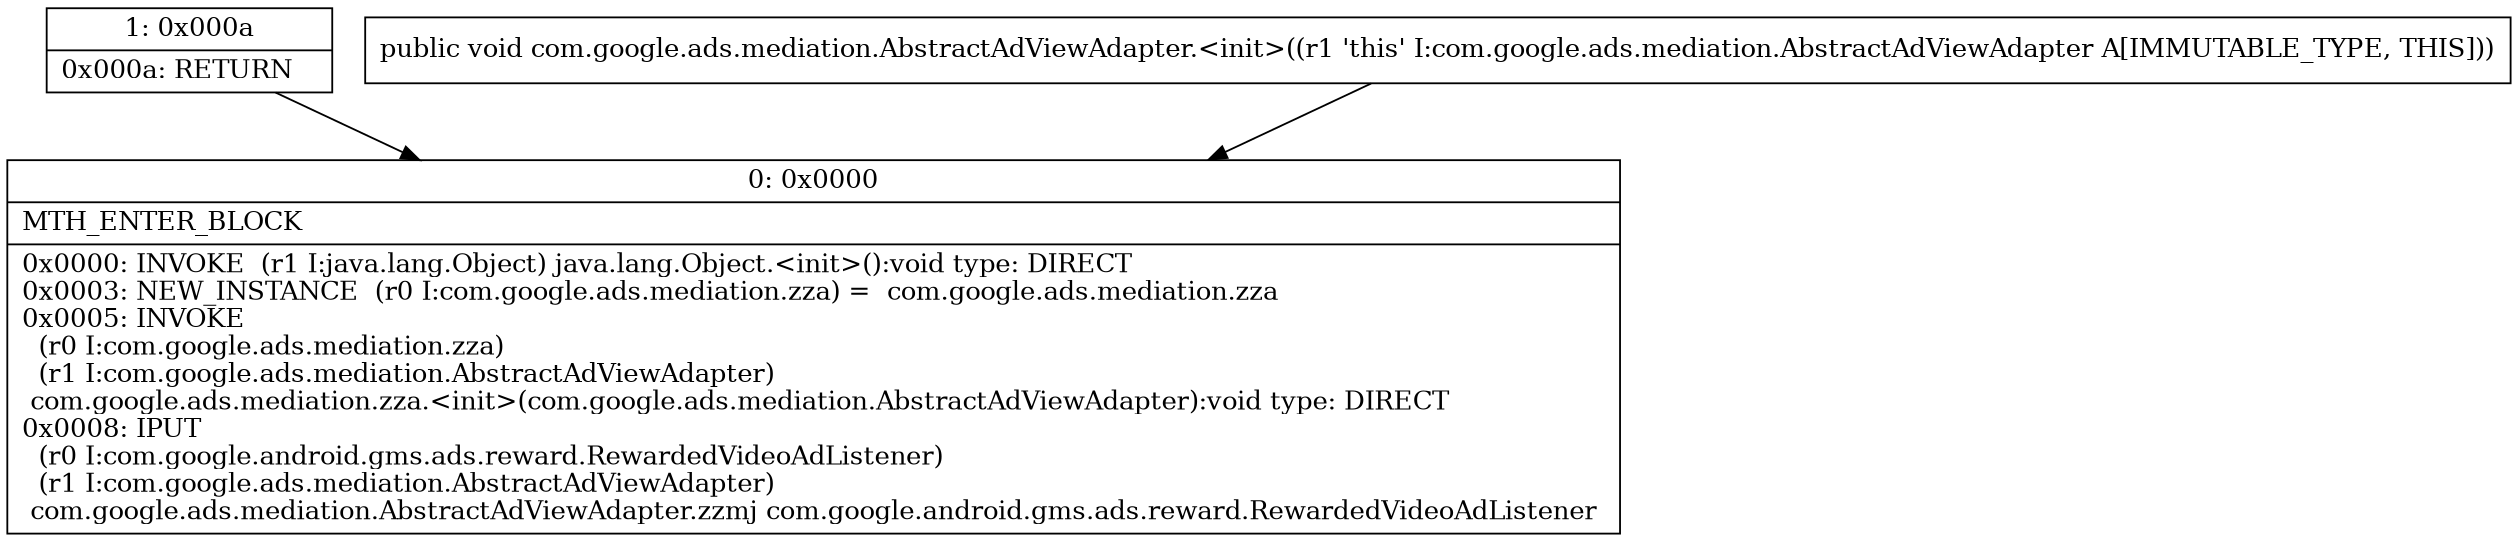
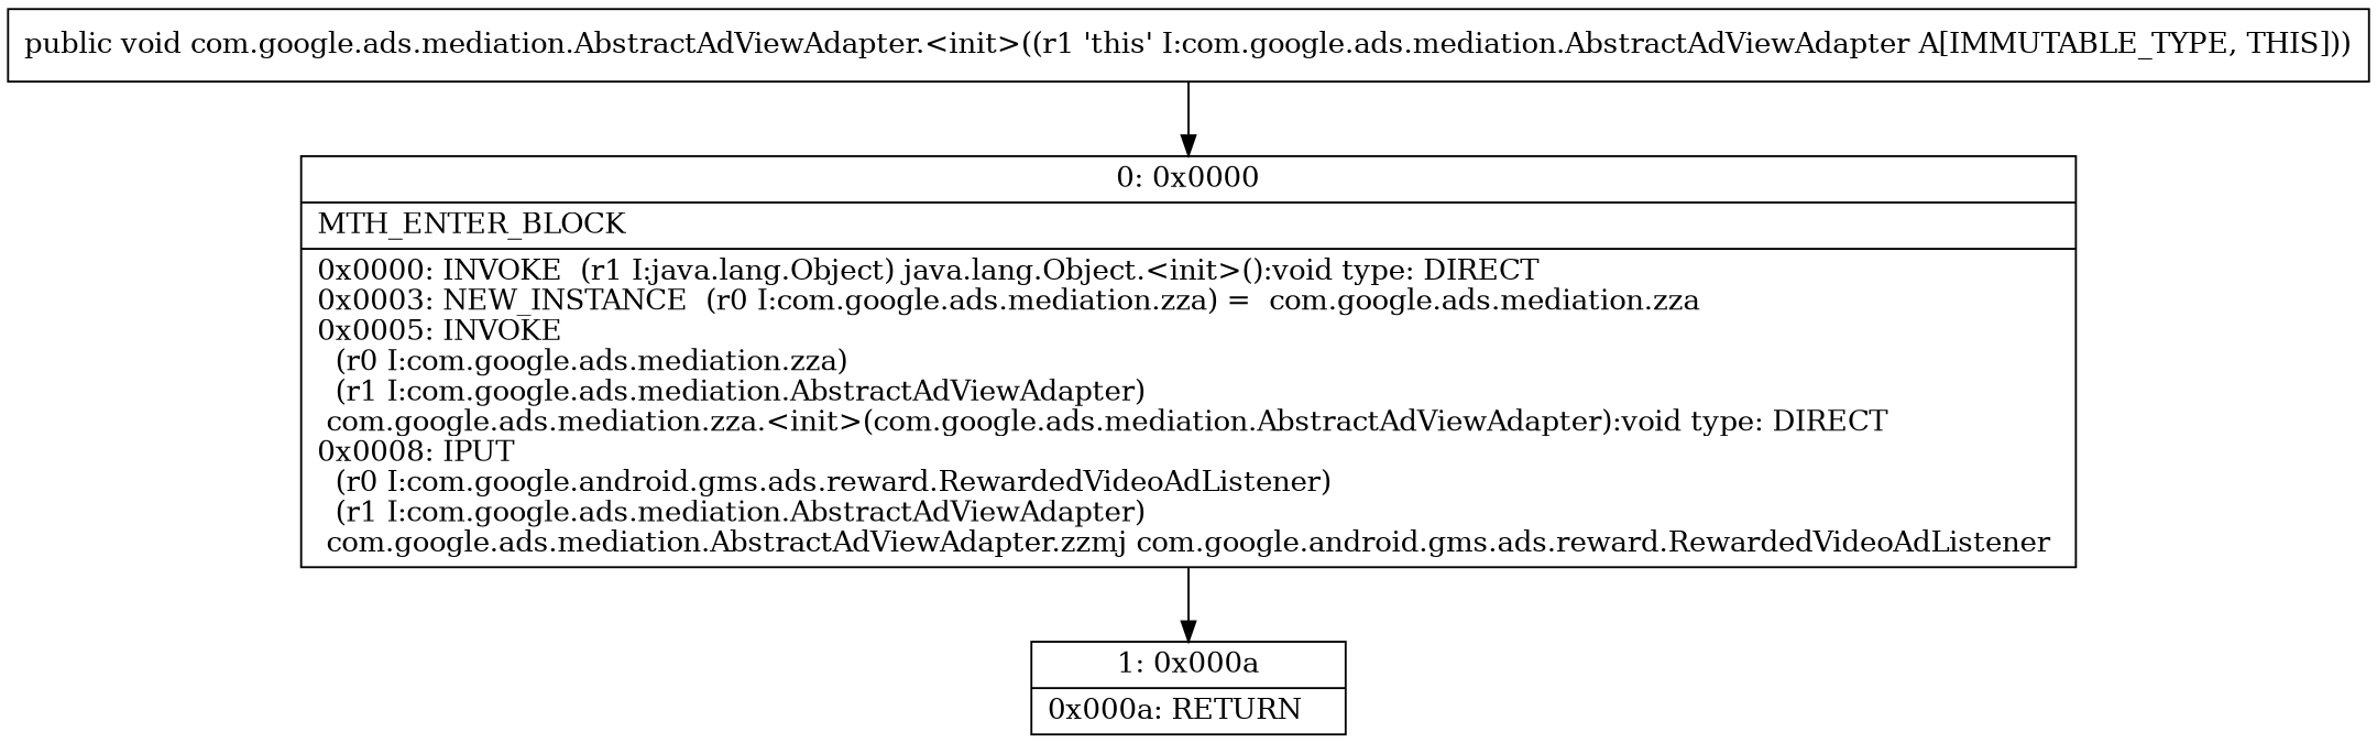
  digraph {
    node [shape=record]
    n1 [label="{0\:\ 0x0000|MTH_ENTER_BLOCK\l|0x0000: INVOKE  (r1 I:java.lang.Object) java.lang.Object.\<init\>():void type: DIRECT \l0x0003: NEW_INSTANCE  (r0 I:com.google.ads.mediation.zza) =  com.google.ads.mediation.zza \l0x0005: INVOKE  \l  (r0 I:com.google.ads.mediation.zza)\l  (r1 I:com.google.ads.mediation.AbstractAdViewAdapter)\l com.google.ads.mediation.zza.\<init\>(com.google.ads.mediation.AbstractAdViewAdapter):void type: DIRECT \l0x0008: IPUT  \l  (r0 I:com.google.android.gms.ads.reward.RewardedVideoAdListener)\l  (r1 I:com.google.ads.mediation.AbstractAdViewAdapter)\l com.google.ads.mediation.AbstractAdViewAdapter.zzmj com.google.android.gms.ads.reward.RewardedVideoAdListener \l}"]
    n2 [label="{1\:\ 0x000a|0x000a: RETURN   \l}"]
    n3 [label="{public void com.google.ads.mediation.AbstractAdViewAdapter.\<init\>((r1 'this' I:com.google.ads.mediation.AbstractAdViewAdapter A[IMMUTABLE_TYPE, THIS])) }"]
-   n2 -> n1
+   n1 -> n2
    n3 -> n1
  }
